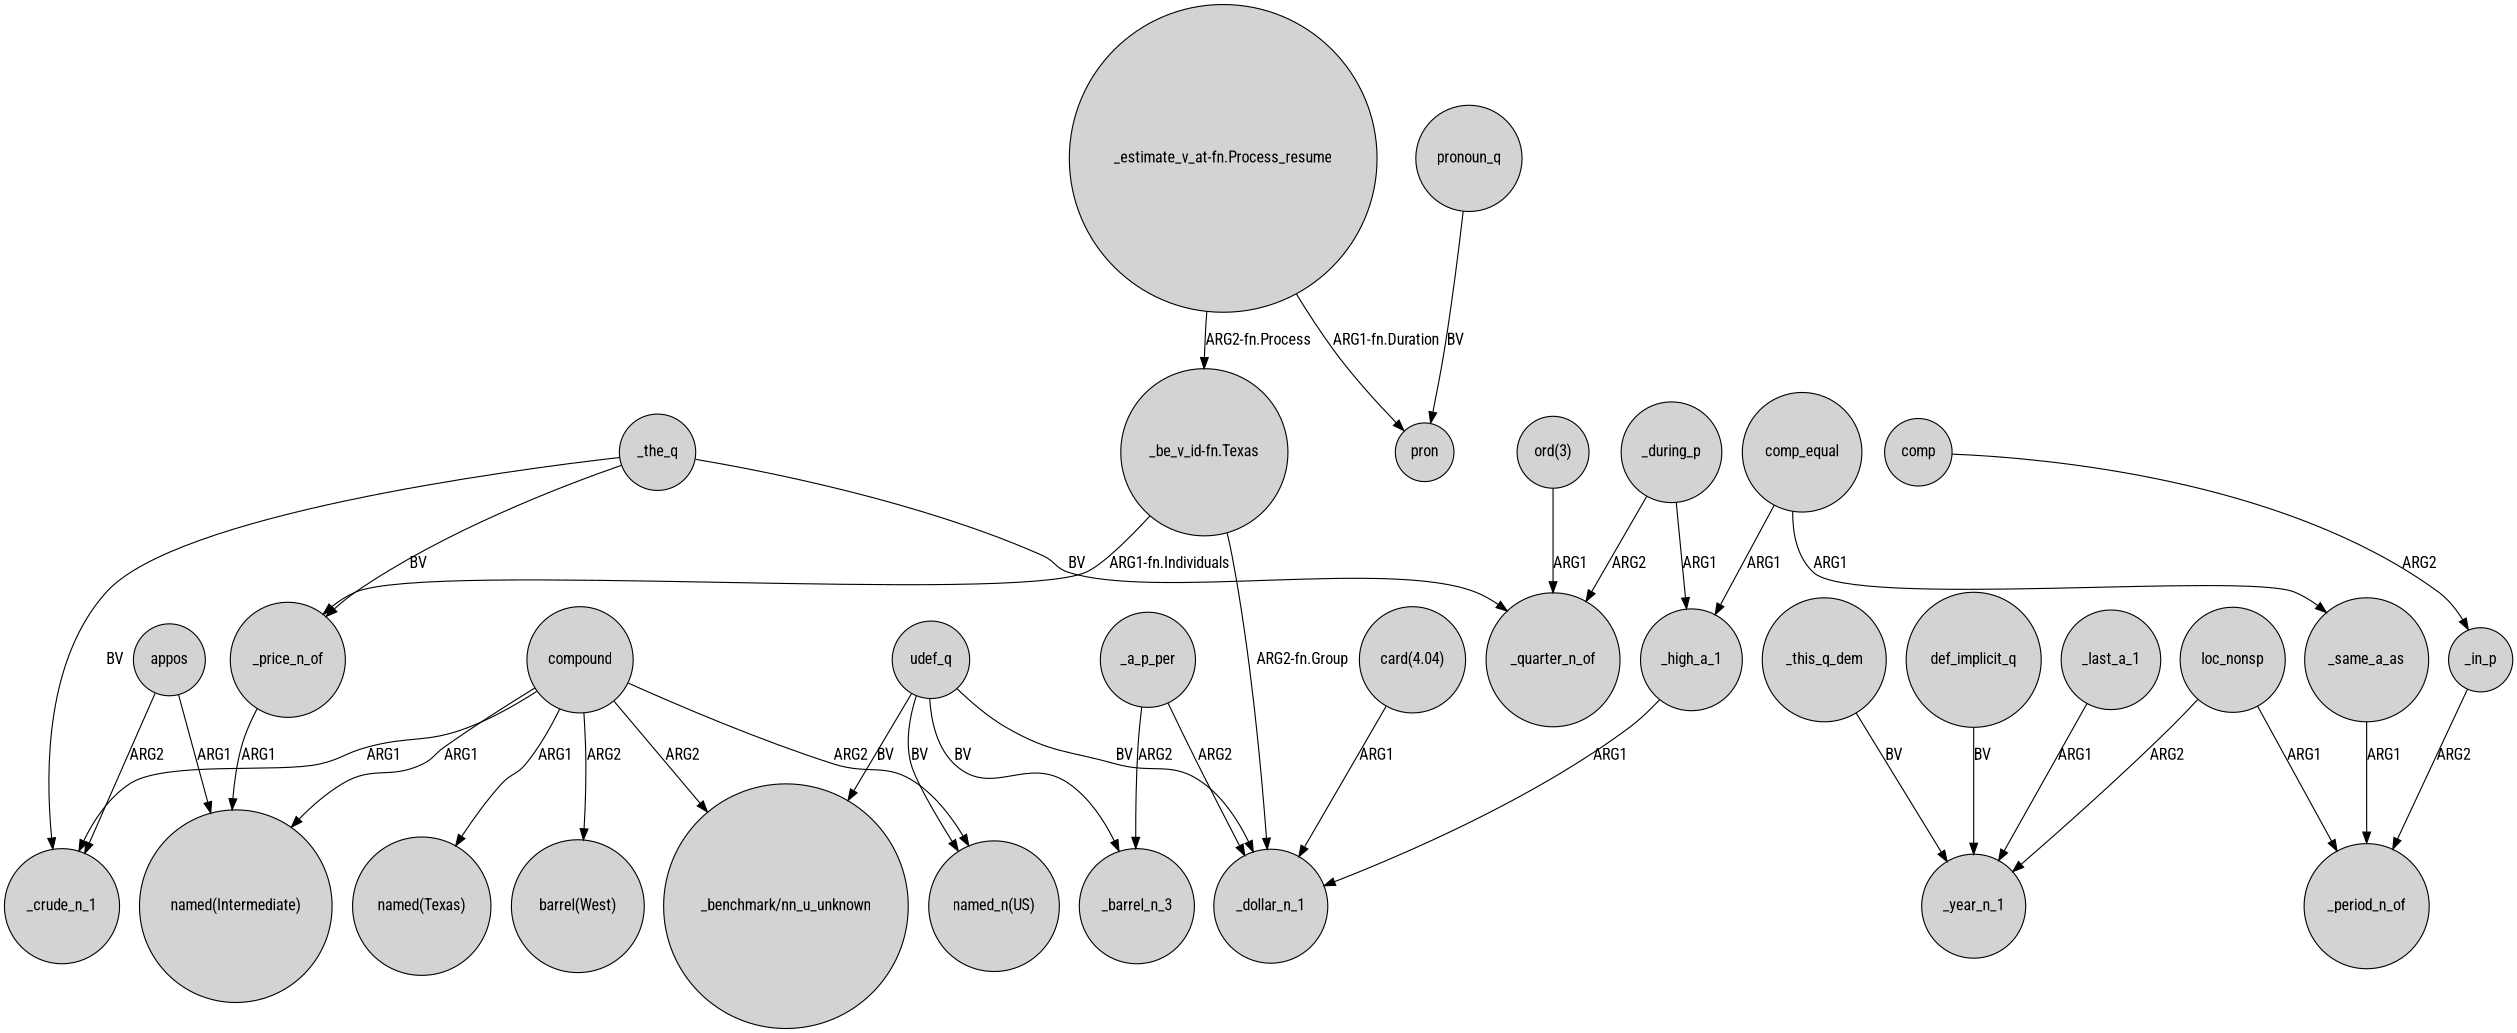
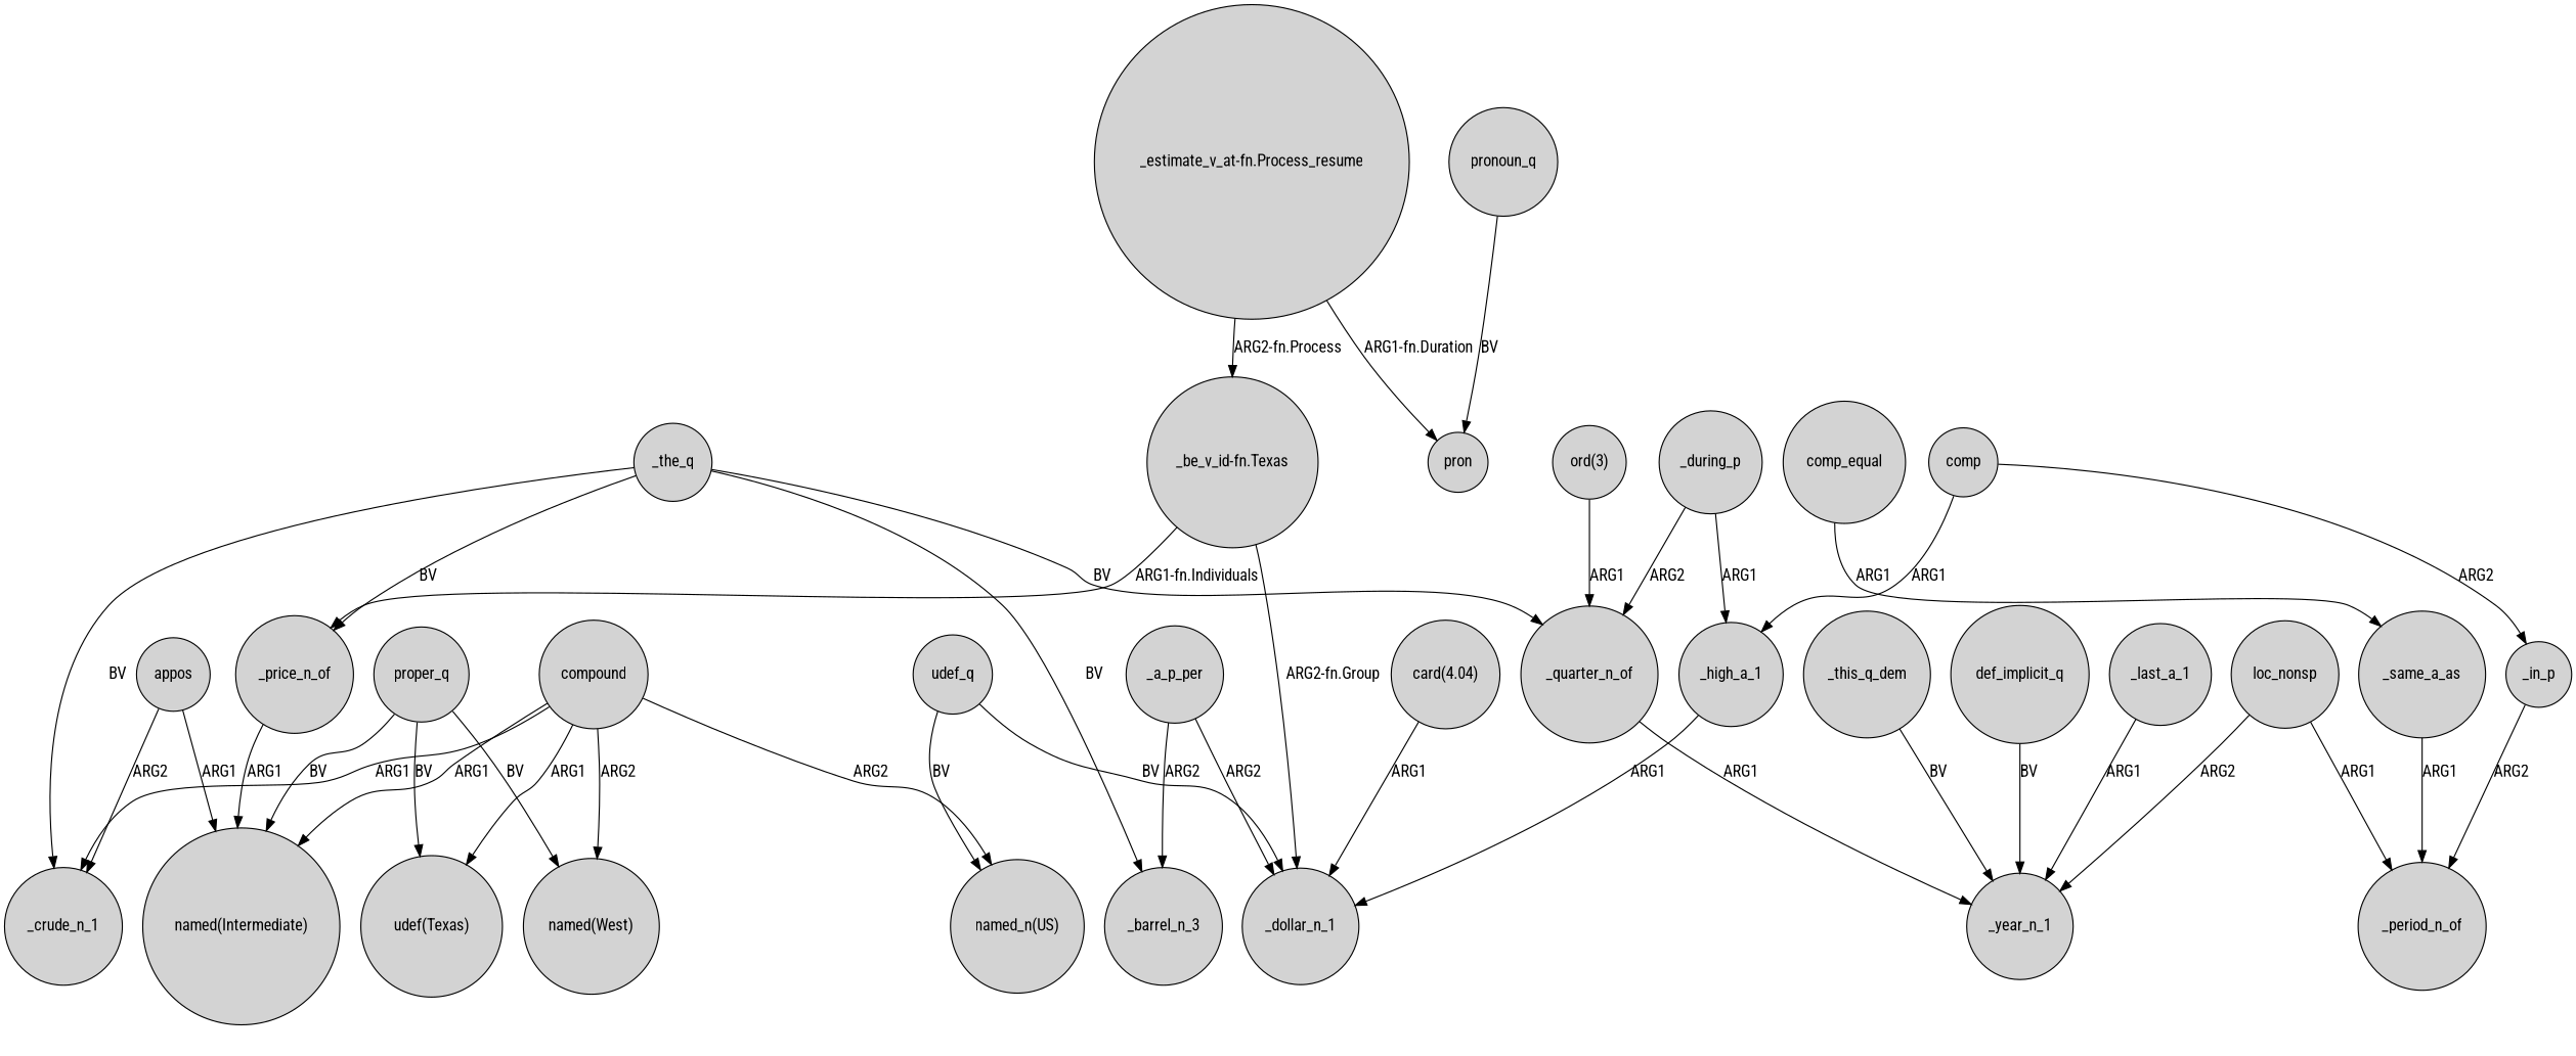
  digraph {
    fontname="Roboto Condensed"
    node [fontname="Roboto Condensed" shape=circle style=filled]
    edge [fontname="Roboto Condensed"]
-   "named(Texas)"
-   "named(West)" [label="barrel(West)"]
+   proper_q
+   "named(Texas)" [label="udef(Texas)"]
+   "named(West)"
    "named(Intermediate)"
    _same_a_as
    _period_n_of
    "_estimate_v_at-fn.Process_resume"
    pron
    n9 [label="_be_v_id-fn.Texas"]
    _dollar_n_1
    _price_n_of
    n12 [label=_barrel_n_3]
    _a_p_per
    compound
    _crude_n_1
-   "_benchmark/nn_u_unknown"
    "named_n(US)"
    def_implicit_q
    _year_n_1
    _in_p
    "ord(3)"
    _quarter_n_of
    udef_q
    _the_q
    _high_a_1
    loc_nonsp
    pronoun_q
    comp
    appos
    _last_a_1
    "card(4.04)"
    _this_q_dem
    _during_p
    comp_equal
+   proper_q -> "named(Texas)" [label=BV]
+   proper_q -> "named(West)" [label=BV]
+   proper_q -> "named(Intermediate)" [label=BV]
    _same_a_as -> _period_n_of [label=ARG1]
    "_estimate_v_at-fn.Process_resume" -> pron [label="ARG1-fn.Duration"]
    "_estimate_v_at-fn.Process_resume" -> n9 [label="ARG2-fn.Process"]
    n9 -> _dollar_n_1 [label="ARG2-fn.Group"]
    n9 -> _price_n_of [label="ARG1-fn.Individuals"]
    _price_n_of -> "named(Intermediate)" [label=ARG1]
    _a_p_per -> _dollar_n_1 [label=ARG2]
    _a_p_per -> n12 [label=ARG2]
    compound -> "named(Texas)" [label=ARG1]
    compound -> "named(West)" [label=ARG2]
    compound -> "named(Intermediate)" [label=ARG1]
    compound -> _crude_n_1 [label=ARG1]
-   compound -> "_benchmark/nn_u_unknown" [label=ARG2]
    compound -> "named_n(US)" [label=ARG2]
    def_implicit_q -> _year_n_1 [label=BV]
    _in_p -> _period_n_of [label=ARG2]
    "ord(3)" -> _quarter_n_of [label=ARG1]
+   _quarter_n_of -> _year_n_1 [label=ARG1]
    udef_q -> _dollar_n_1 [label=BV]
-   udef_q -> n12 [label=BV]
-   udef_q -> "_benchmark/nn_u_unknown" [label=BV]
+   _the_q -> n12 [label=BV]
    udef_q -> "named_n(US)" [label=BV]
    _the_q -> _price_n_of [label=BV]
    _the_q -> _crude_n_1 [label=BV]
    _the_q -> _quarter_n_of [label=BV]
    _high_a_1 -> _dollar_n_1 [label=ARG1]
    loc_nonsp -> _period_n_of [label=ARG1]
    loc_nonsp -> _year_n_1 [label=ARG2]
    pronoun_q -> pron [label=BV]
    comp -> _in_p [label=ARG2]
-   comp_equal -> _high_a_1 [label=ARG1]
+   comp -> _high_a_1 [label=ARG1]
    appos -> "named(Intermediate)" [label=ARG1]
    appos -> _crude_n_1 [label=ARG2]
    _last_a_1 -> _year_n_1 [label=ARG1]
    "card(4.04)" -> _dollar_n_1 [label=ARG1]
    _this_q_dem -> _year_n_1 [label=BV]
    _during_p -> _quarter_n_of [label=ARG2]
    _during_p -> _high_a_1 [label=ARG1]
    comp_equal -> _same_a_as [label=ARG1]
  }
